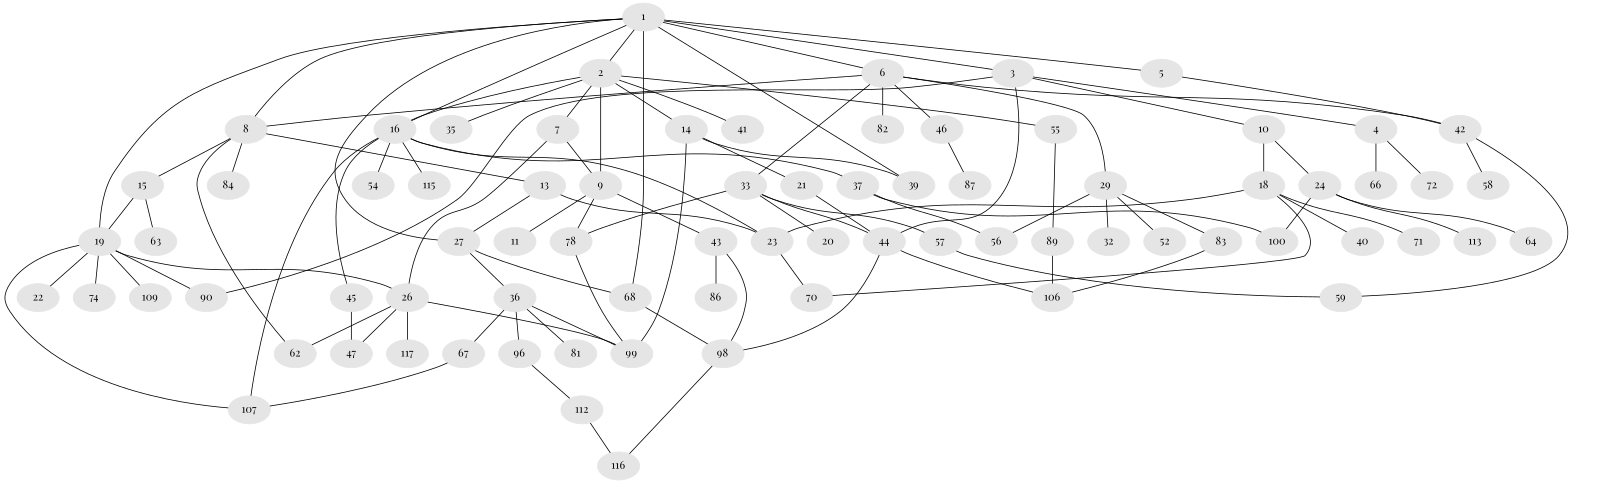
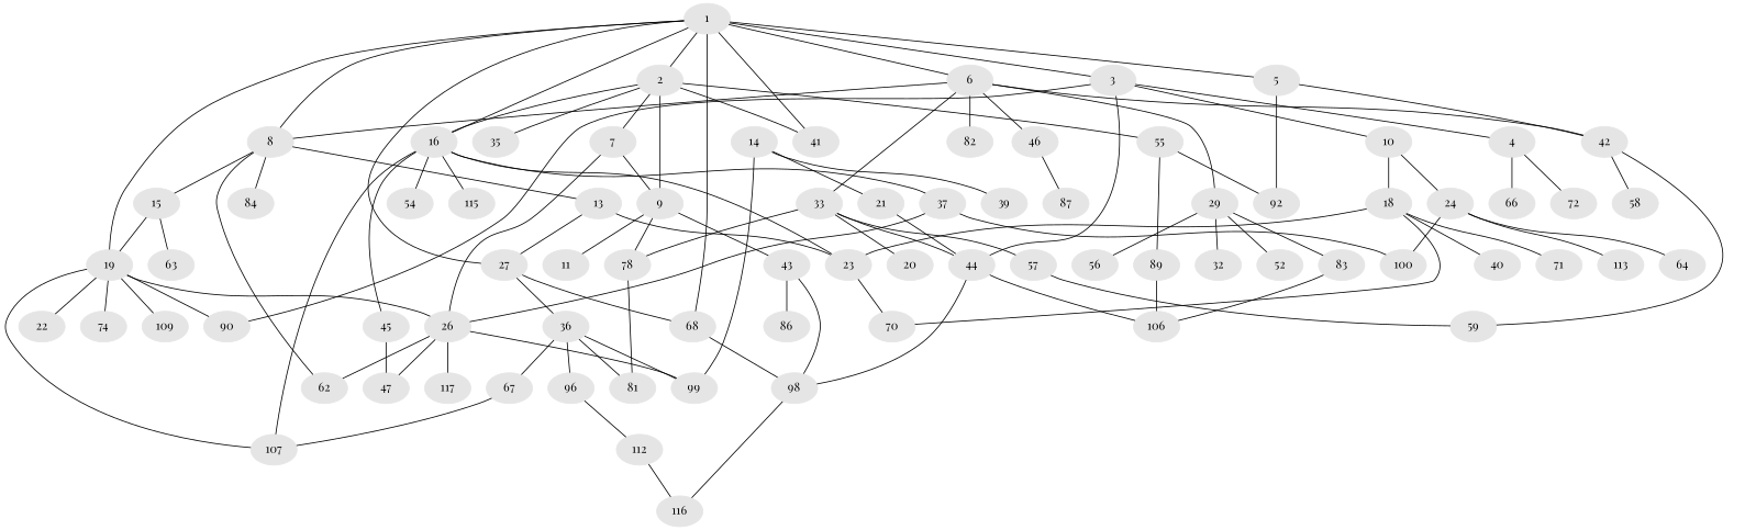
  graph {
    fontname="Playfair Display"
    node [color=gray90 fontname="Playfair Display" style=filled]
    edge [fontname="Playfair Display"]
    1 [super="+79"]
    2 [super="+12"]
    3 [super="+30"]
    5 [super="+97"]
    6 [super="+28"]
    8 [super="+75"]
    16 [super="+20"]
    19 [super="+38"]
    27 [super="+103"]
    41 [super="+80"]
    68
    7
    9 [super="+17"]
    14 [super="+25"]
    35
    55 [super="+104"]
    4 [super="+101"]
    10
    44 [super="+65"]
    90 [super="+95"]
    42
+   92
    29 [super="+31"]
    33 [super="+49"]
    46 [super="+69"]
    82
    13
    15 [super="+76"]
    62
    84
    23 [super="+110"]
    37 [super="+60"]
    45
    54
    107 [super="+114"]
    115
    26 [super="+94"]
    22
    74
    109
    36 [super="+51"]
    98 [super="+105"]
    11
    43
    78 [super="+93"]
    21
    39
    99
    89
    66
    72
    18 [super="+61"]
    24 [super="+34"]
    106 [super="+108"]
    n55 [label=58 super="+58"]
    59
    32 [super="+48"]
    52
    56
    83
    n61 [label=20]
    57
    87
    47 [super="+77"]
    117
    63
    86
    81
    40
    70 [super="+91"]
    71 [super="+88"]
    64
    100 [super="+111"]
    113
    67 [super="+102"]
    96
    112
    116
    1 -- 2
    1 -- 3
    1 -- 5
    1 -- 6
    1 -- 8
    1 -- 16
    1 -- 19
    1 -- 27
-   1 -- 39
+   1 -- 41
    1 -- 68
    2 -- 16
    2 -- 41
    2 -- 7
    2 -- 9
-   2 -- 14
    2 -- 35
    2 -- 55
    3 -- 4
    3 -- 10
    3 -- 44
    3 -- 90
    5 -- 42
+   5 -- 92
    6 -- 8
    6 -- 42
    6 -- 29
    6 -- 33
    6 -- 46
    6 -- 82
    8 -- 13
    8 -- 15
    8 -- 62
    8 -- 84
    16 -- 23
    16 -- 37
    16 -- 45
    16 -- 54
    16 -- 107
    16 -- 115
    19 -- 90
    19 -- 107
    19 -- 26
    19 -- 22
    19 -- 74
    19 -- 109
    27 -- 68
    27 -- 36
    68 -- 98
    7 -- 9
    7 -- 26
    9 -- 11
    9 -- 43
    9 -- 78
    14 -- 21
    14 -- 39
    14 -- 99
+   55 -- 92
    55 -- 89
    4 -- 66
    4 -- 72
    10 -- 18
    10 -- 24
    44 -- 98
    44 -- 106
    42 -- n55
    42 -- 59
    29 -- 32
    29 -- 52
    29 -- 56
    29 -- 83
    33 -- 44
    33 -- 78 [weight=2]
    33 -- n61
    33 -- 57
    46 -- 87
    13 -- 27
    13 -- 23
    15 -- 19
    15 -- 63
    23 -- 70
-   37 -- 56
+   37 -- 26
    37 -- 100
    45 -- 47
    26 -- 62
    26 -- 99
    26 -- 47
    26 -- 117
    36 -- 99
    36 -- 81
    36 -- 67
    36 -- 96
    98 -- 116
    43 -- 98
    43 -- 86
-   78 -- 99
+   78 -- 81
    21 -- 44
    89 -- 106
    18 -- 23
    18 -- 40
    18 -- 70
    18 -- 71
    24 -- 64
    24 -- 100
    24 -- 113
    83 -- 106
    57 -- 59
    67 -- 107
    96 -- 112
    112 -- 116
  }
